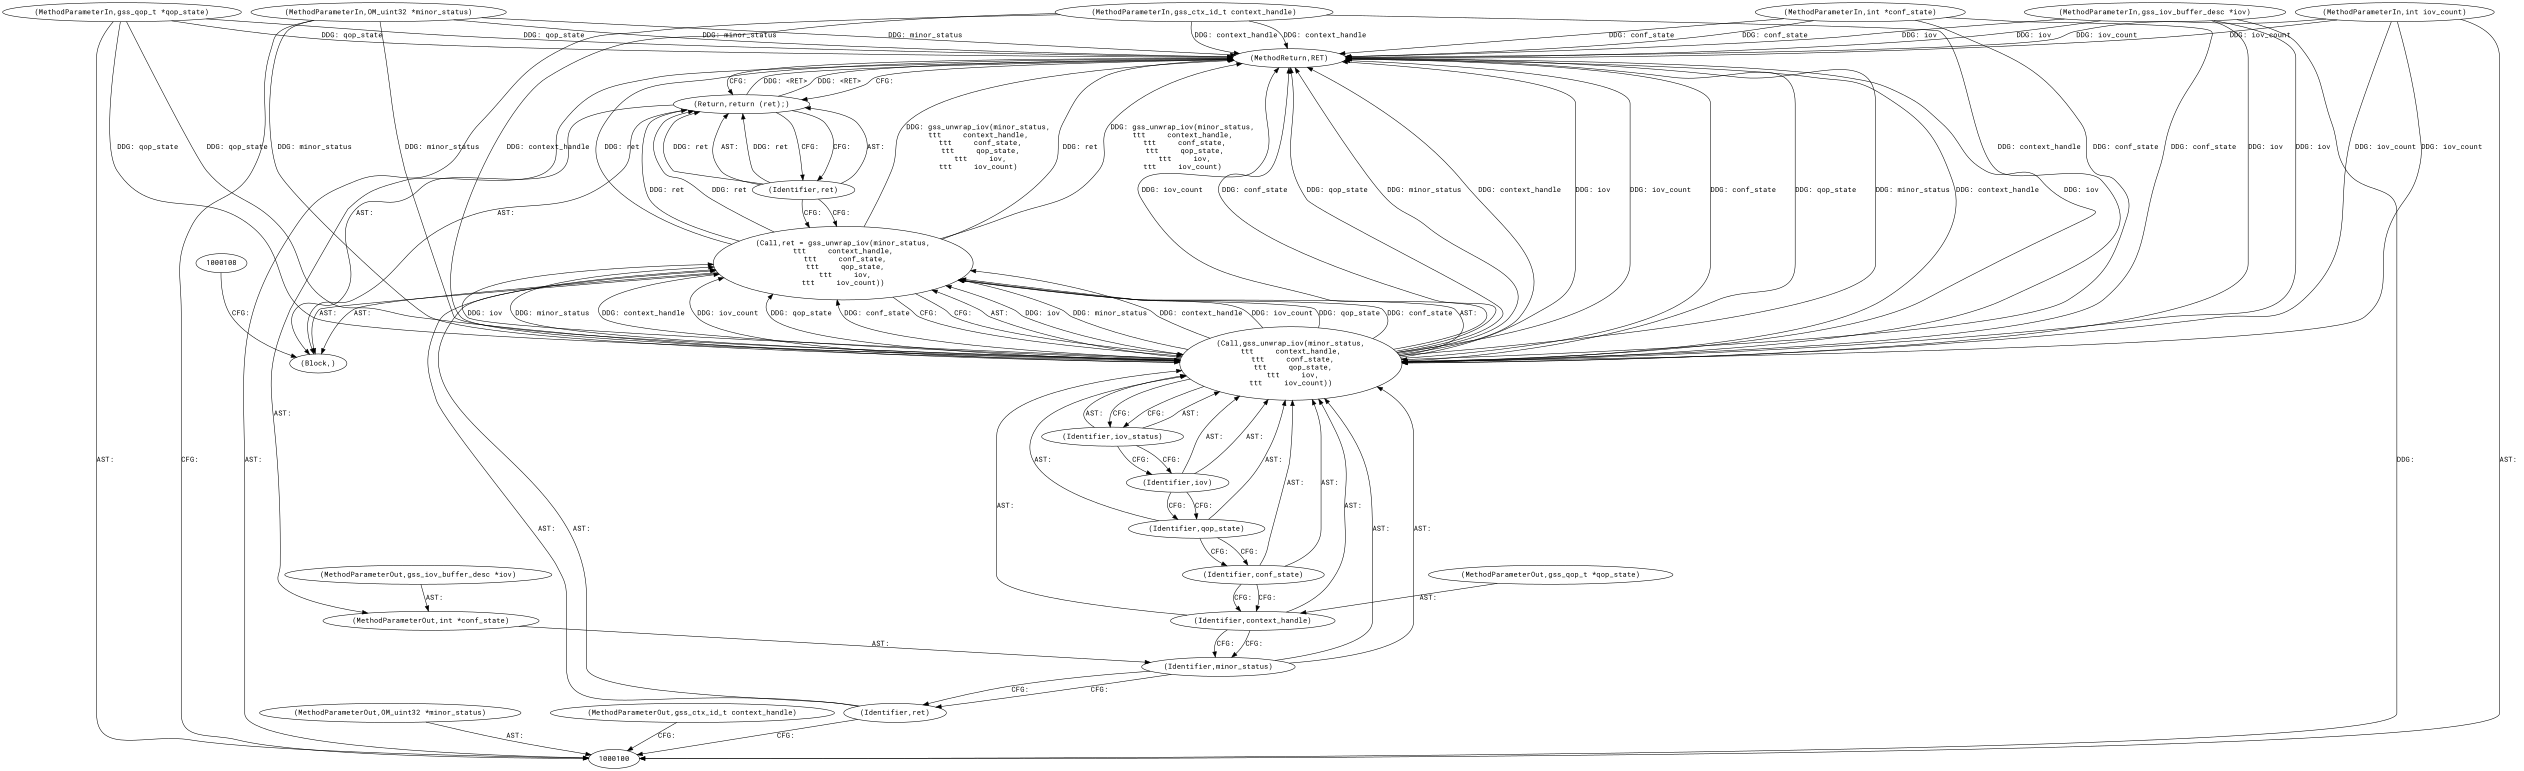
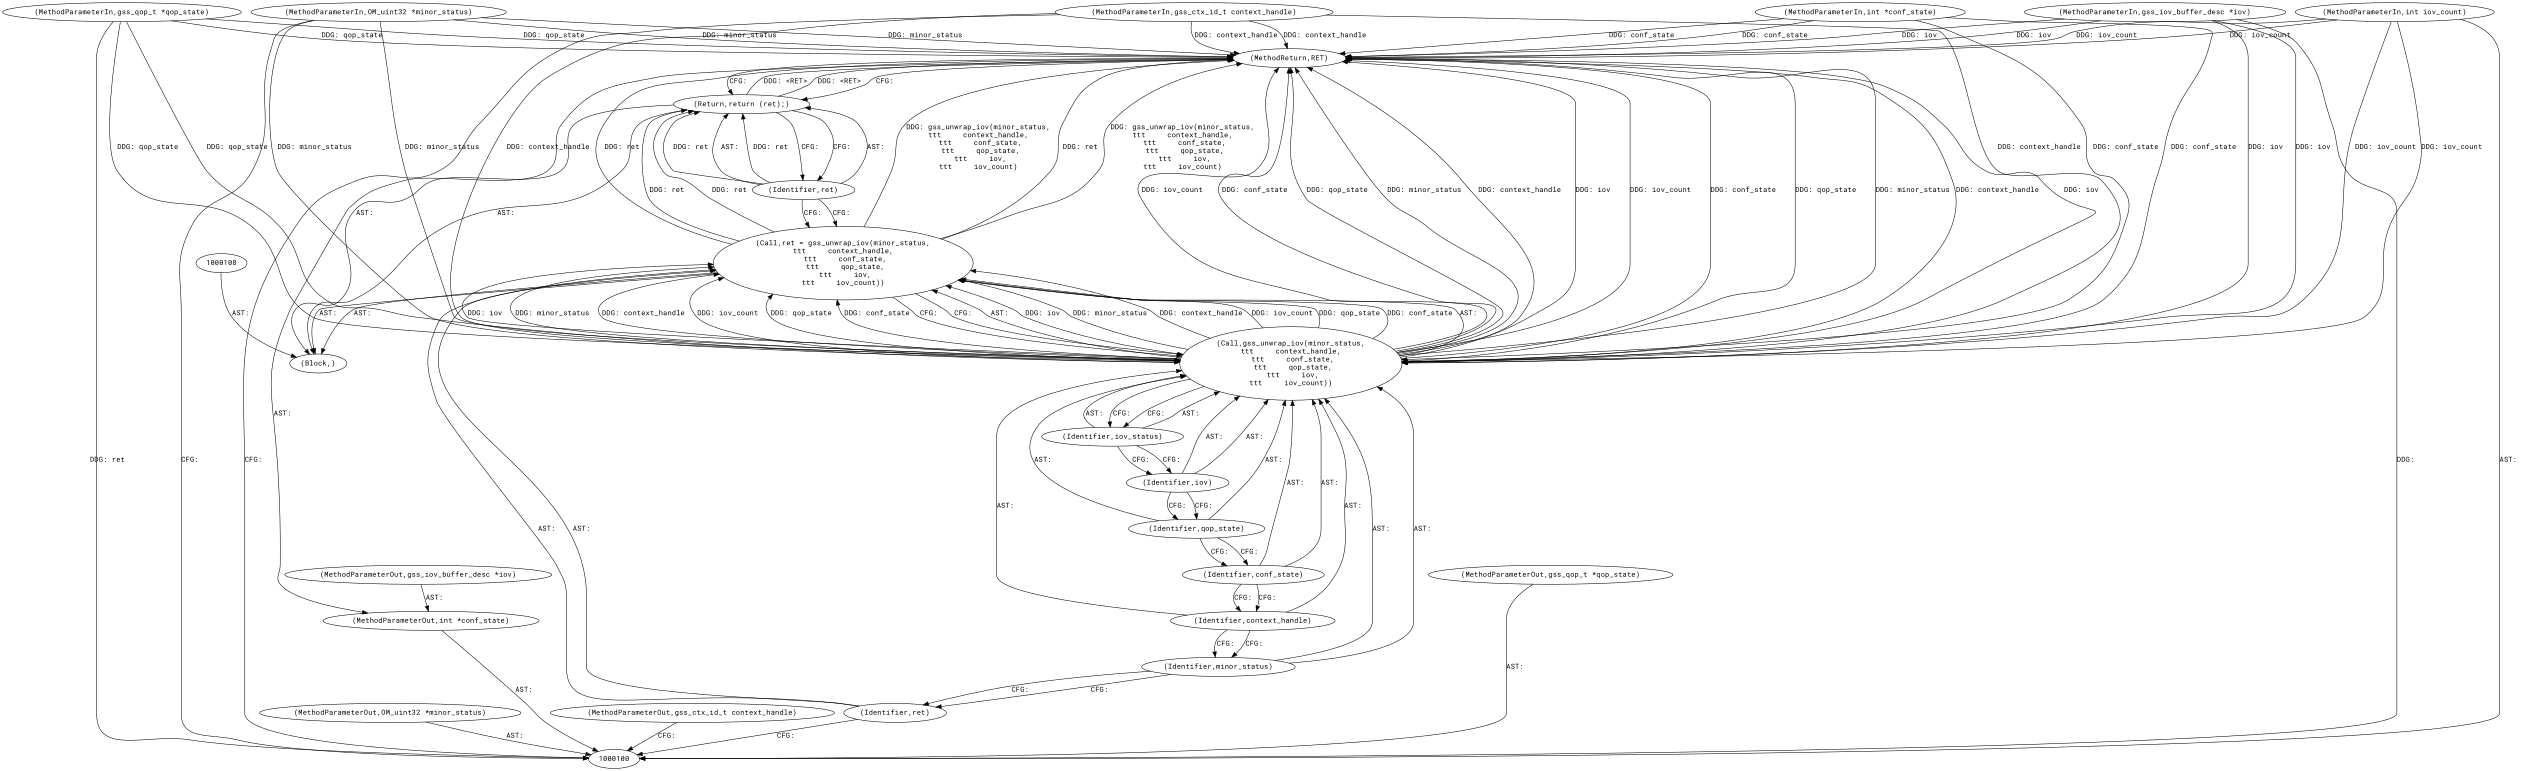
  digraph {
    fontname="Roboto Mono"
    node [fontname="Roboto Mono"]
    edge [fontname="Roboto Mono"]
    n1 [label="(MethodReturn,RET)"]
    n2 [label="(Return,return (ret);)"]
    n3 [label="(MethodParameterOut,int *conf_state)"]
    n4 [label="(Identifier,ret)"]
    n5 [label="(Block,)"]
    n6 [label="(MethodParameterIn,OM_uint32 *minor_status)"]
    1000100
    n8 [label="(Call,gss_unwrap_iov(minor_status,\n\t\t\t     context_handle,\n \t\t\t     conf_state,\n \t\t\t     qop_state,\n \t\t\t     iov,\n\t\t\t     iov_count))"]
    n9 [label="(Identifier,iov_status)"]
    n10 [label="(Call,ret = gss_unwrap_iov(minor_status,\n\t\t\t     context_handle,\n \t\t\t     conf_state,\n \t\t\t     qop_state,\n \t\t\t     iov,\n\t\t\t     iov_count))"]
    n11 [label="(MethodParameterOut,OM_uint32 *minor_status)"]
    n12 [label="(Identifier,context_handle)"]
    n13 [label="(Identifier,minor_status)"]
    n14 [label="(Identifier,ret)"]
    n15 [label="(Identifier,conf_state)"]
    n16 [label="(Identifier,qop_state)"]
    n17 [label="(Identifier,iov)"]
    n18 [label="(MethodParameterIn,gss_ctx_id_t context_handle)"]
    n19 [label="(MethodParameterOut,gss_ctx_id_t context_handle)"]
    n20 [label="(MethodParameterIn,int *conf_state)"]
    n21 [label="(MethodParameterIn,gss_qop_t *qop_state)"]
    n22 [label="(MethodParameterOut,gss_qop_t *qop_state)"]
    n23 [label="(MethodParameterIn,gss_iov_buffer_desc *iov)"]
    n24 [label="(MethodParameterOut,gss_iov_buffer_desc *iov)"]
    n25 [label="(MethodParameterIn,int iov_count)"]
    1000108
    n1 -> n2 [label="CFG: "]
    n1 -> n2 [label="CFG: "]
    n1 -> n3 [label="AST: "]
    n2 -> n1 [label="DDG: <RET>"]
    n2 -> n1 [label="DDG: <RET>"]
    n2 -> n4 [label="CFG: "]
    n2 -> n4 [label="CFG: "]
    n2 -> n5 [label="AST: "]
    n2 -> n5 [label="AST: "]
-   n3 -> n13 [label="AST: "]
+   n3 -> 1000100 [label="AST: "]
    n4 -> n2 [label="AST: "]
    n4 -> n2 [label="DDG: ret"]
    n4 -> n2 [label="AST: "]
    n4 -> n2 [label="DDG: ret"]
    n4 -> n10 [label="CFG: "]
    n4 -> n10 [label="CFG: "]
    n6 -> n1 [label="DDG: minor_status"]
    n6 -> n1 [label="DDG: minor_status"]
    n6 -> 1000100 [label="CFG: "]
    n6 -> n8 [label="DDG: minor_status"]
    n6 -> n8 [label="DDG: minor_status"]
    n8 -> n1 [label="DDG: iov_count"]
    n8 -> n1 [label="DDG: conf_state"]
    n8 -> n1 [label="DDG: qop_state"]
    n8 -> n1 [label="DDG: minor_status"]
    n8 -> n1 [label="DDG: context_handle"]
    n8 -> n1 [label="DDG: iov"]
    n8 -> n1 [label="DDG: iov_count"]
    n8 -> n1 [label="DDG: conf_state"]
    n8 -> n1 [label="DDG: qop_state"]
    n8 -> n1 [label="DDG: minor_status"]
    n8 -> n1 [label="DDG: context_handle"]
    n8 -> n1 [label="DDG: iov"]
    n8 -> n9 [label="CFG: "]
    n8 -> n9 [label="CFG: "]
    n8 -> n10 [label="AST: "]
    n8 -> n10 [label="DDG: iov"]
    n8 -> n10 [label="DDG: minor_status"]
    n8 -> n10 [label="DDG: context_handle"]
    n8 -> n10 [label="DDG: iov_count"]
    n8 -> n10 [label="DDG: qop_state"]
    n8 -> n10 [label="DDG: conf_state"]
    n8 -> n10 [label="AST: "]
    n8 -> n10 [label="DDG: iov"]
    n8 -> n10 [label="DDG: minor_status"]
    n8 -> n10 [label="DDG: context_handle"]
    n8 -> n10 [label="DDG: iov_count"]
    n8 -> n10 [label="DDG: qop_state"]
    n8 -> n10 [label="DDG: conf_state"]
    n9 -> n8 [label="AST: "]
    n9 -> n8 [label="AST: "]
    n9 -> n17 [label="CFG: "]
    n9 -> n17 [label="CFG: "]
    n10 -> n1 [label="DDG: ret"]
    n10 -> n1 [label="DDG: gss_unwrap_iov(minor_status,\n\t\t\t     context_handle,\n \t\t\t     conf_state,\n \t\t\t     qop_state,\n \t\t\t     iov,\n\t\t\t     iov_count)"]
    n10 -> n1 [label="DDG: ret"]
    n10 -> n1 [label="DDG: gss_unwrap_iov(minor_status,\n\t\t\t     context_handle,\n \t\t\t     conf_state,\n \t\t\t     qop_state,\n \t\t\t     iov,\n\t\t\t     iov_count)"]
    n10 -> n2 [label="DDG: ret"]
    n10 -> n2 [label="DDG: ret"]
    n10 -> n5 [label="AST: "]
    n10 -> n5 [label="AST: "]
    n10 -> n8 [label="CFG: "]
    n10 -> n8 [label="CFG: "]
    n11 -> 1000100 [label="AST: "]
    n12 -> n8 [label="AST: "]
    n12 -> n8 [label="AST: "]
    n12 -> n13 [label="CFG: "]
    n12 -> n13 [label="CFG: "]
    n13 -> n8 [label="AST: "]
    n13 -> n8 [label="AST: "]
    n13 -> n14 [label="CFG: "]
    n13 -> n14 [label="CFG: "]
    n14 -> 1000100 [label="CFG: "]
    n14 -> n10 [label="AST: "]
    n14 -> n10 [label="AST: "]
    n15 -> n8 [label="AST: "]
    n15 -> n8 [label="AST: "]
    n15 -> n12 [label="CFG: "]
    n15 -> n12 [label="CFG: "]
    n16 -> n8 [label="AST: "]
    n16 -> n8 [label="AST: "]
    n16 -> n15 [label="CFG: "]
    n16 -> n15 [label="CFG: "]
    n17 -> n8 [label="AST: "]
    n17 -> n8 [label="AST: "]
    n17 -> n16 [label="CFG: "]
    n17 -> n16 [label="CFG: "]
    n18 -> n1 [label="DDG: context_handle"]
    n18 -> n1 [label="DDG: context_handle"]
-   n18 -> 1000100 [label="AST: "]
+   n18 -> 1000100 [label="CFG: "]
    n18 -> n8 [label="DDG: context_handle"]
    n18 -> n8 [label="DDG: context_handle"]
    n19 -> 1000100 [label="CFG: "]
    n20 -> n1 [label="DDG: conf_state"]
    n20 -> n1 [label="DDG: conf_state"]
    n20 -> n8 [label="DDG: conf_state"]
    n20 -> n8 [label="DDG: conf_state"]
    n21 -> n1 [label="DDG: qop_state"]
    n21 -> n1 [label="DDG: qop_state"]
-   n21 -> 1000100 [label="AST: "]
+   n21 -> 1000100 [label="DDG: ret"]
    n21 -> n8 [label="DDG: qop_state"]
    n21 -> n8 [label="DDG: qop_state"]
-   n22 -> n12 [label="AST: "]
+   n22 -> 1000100 [label="AST: "]
    n23 -> n1 [label="DDG: iov"]
    n23 -> n1 [label="DDG: iov"]
    n23 -> 1000100 [label="DDG: "]
    n23 -> n8 [label="DDG: iov"]
    n23 -> n8 [label="DDG: iov"]
    n24 -> n3 [label="AST: "]
    n25 -> n1 [label="DDG: iov_count"]
    n25 -> n1 [label="DDG: iov_count"]
    n25 -> 1000100 [label="AST: "]
    n25 -> n8 [label="DDG: iov_count"]
    n25 -> n8 [label="DDG: iov_count"]
-   1000108 -> n5 [label="CFG: "]
+   1000108 -> n5 [label="AST: "]
  }
